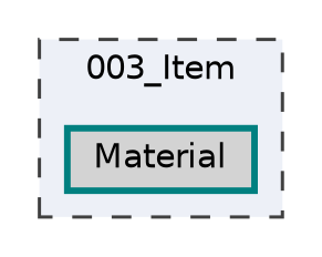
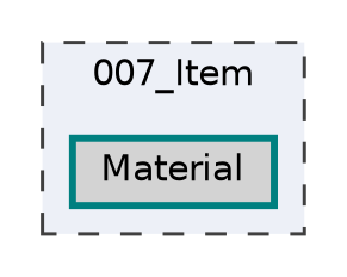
  digraph {
    compound=true
    n1 [color=teal fillcolor=lightgrey fontname=Helvetica fontsize=10 height=0.2 label=Material shape=box style="filled,bold" width=0.4]
    subgraph cluster_1 {
      bgcolor="#edf0f7"
      fontname=Helvetica
      fontsize=10
-     label="003_Item"
+     label="007_Item"
      pencolor=grey25
      style="filled,dashed"
      n1
    }
  }
